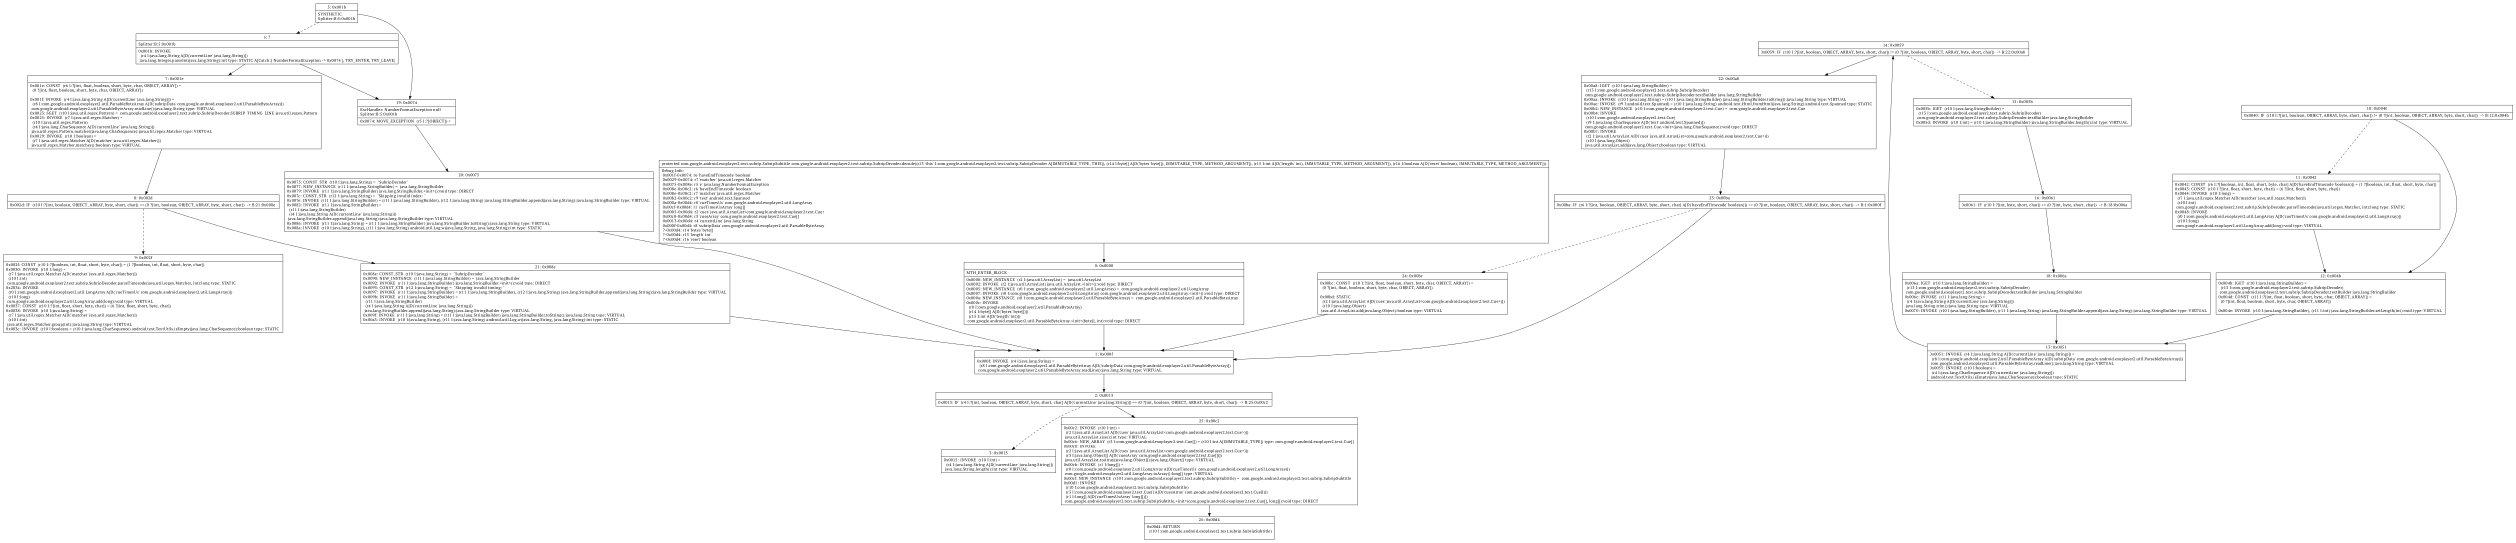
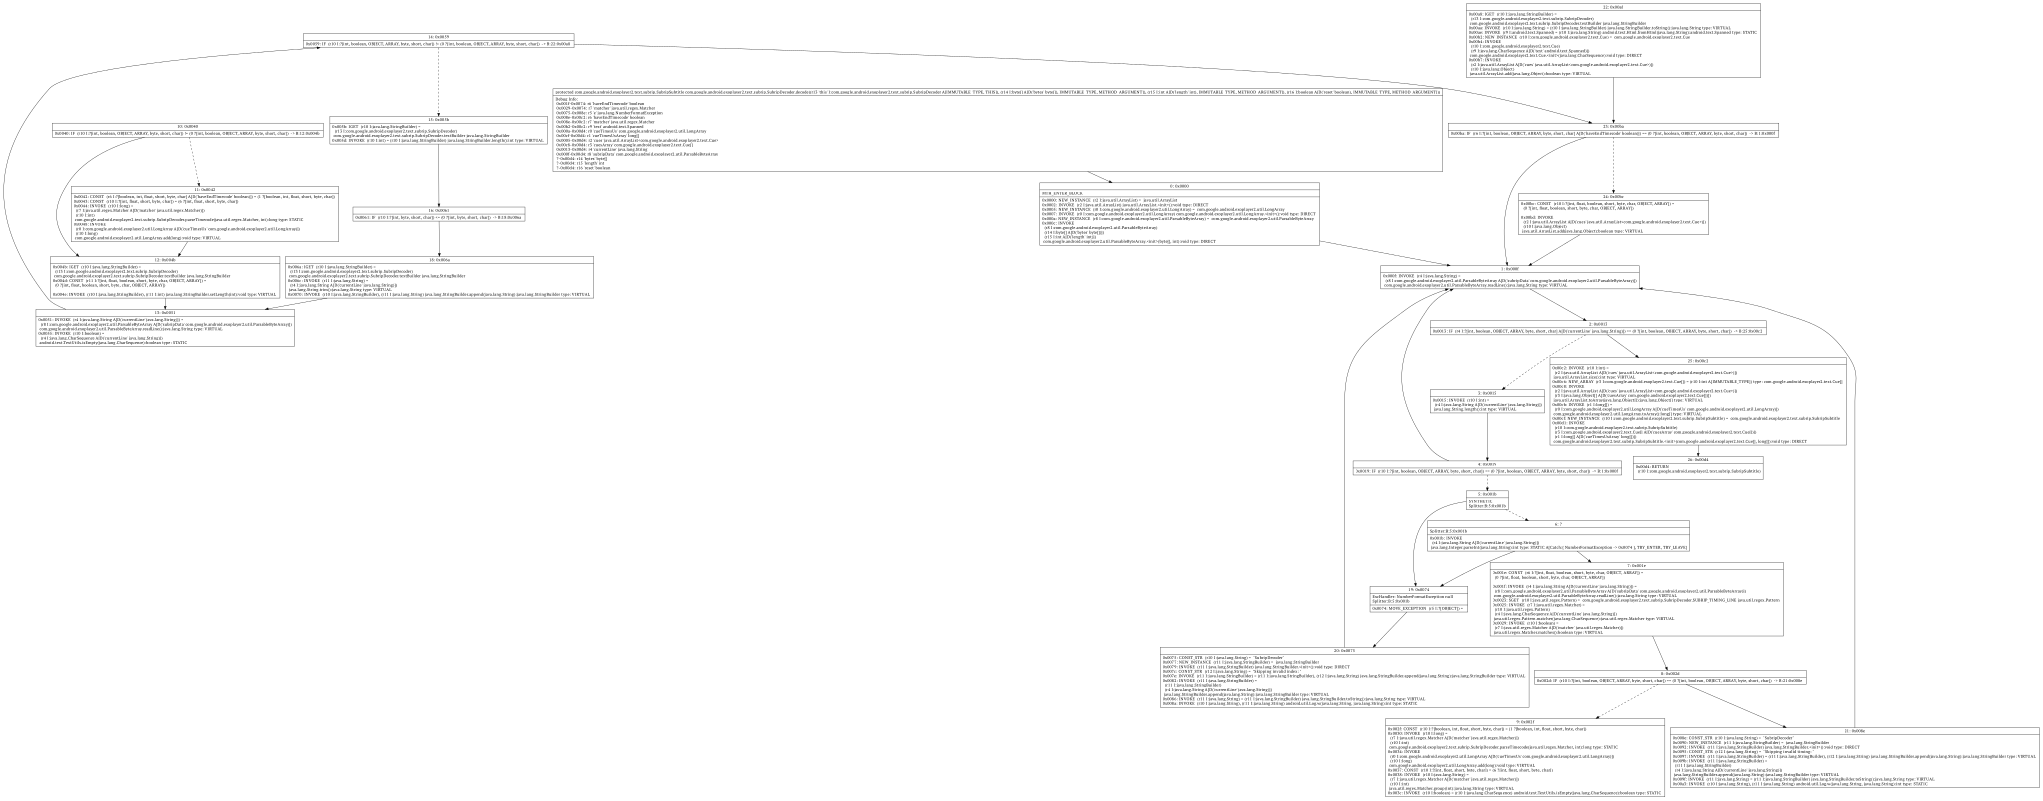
  digraph {
    fontname="PT Serif"
    node [fontname="PT Serif" shape=record]
    edge [fontname="PT Serif"]
    n1 [label="{0\:\ 0x0000|MTH_ENTER_BLOCK\l|0x0000: NEW_INSTANCE  (r2 I:java.util.ArrayList) =  java.util.ArrayList \l0x0002: INVOKE  (r2 I:java.util.ArrayList) java.util.ArrayList.\<init\>():void type: DIRECT \l0x0005: NEW_INSTANCE  (r0 I:com.google.android.exoplayer2.util.LongArray) =  com.google.android.exoplayer2.util.LongArray \l0x0007: INVOKE  (r0 I:com.google.android.exoplayer2.util.LongArray) com.google.android.exoplayer2.util.LongArray.\<init\>():void type: DIRECT \l0x000a: NEW_INSTANCE  (r8 I:com.google.android.exoplayer2.util.ParsableByteArray) =  com.google.android.exoplayer2.util.ParsableByteArray \l0x000c: INVOKE  \l  (r8 I:com.google.android.exoplayer2.util.ParsableByteArray)\l  (r14 I:byte[] A[D('bytes' byte[])])\l  (r15 I:int A[D('length' int)])\l com.google.android.exoplayer2.util.ParsableByteArray.\<init\>(byte[], int):void type: DIRECT \l}"]
    n2 [label="{1\:\ 0x000f|0x000f: INVOKE  (r4 I:java.lang.String) = \l  (r8 I:com.google.android.exoplayer2.util.ParsableByteArray A[D('subripData' com.google.android.exoplayer2.util.ParsableByteArray)])\l com.google.android.exoplayer2.util.ParsableByteArray.readLine():java.lang.String type: VIRTUAL \l}"]
    n3 [label="{2\:\ 0x0013|0x0013: IF  (r4 I:?[int, boolean, OBJECT, ARRAY, byte, short, char] A[D('currentLine' java.lang.String)]) == (0 ?[int, boolean, OBJECT, ARRAY, byte, short, char])  \-\> B:25:0x00c2 \l}"]
    n4 [label="{3\:\ 0x0015|0x0015: INVOKE  (r10 I:int) = \l  (r4 I:java.lang.String A[D('currentLine' java.lang.String)])\l java.lang.String.length():int type: VIRTUAL \l}"]
    n5 [label="{25\:\ 0x00c2|0x00c2: INVOKE  (r10 I:int) = \l  (r2 I:java.util.ArrayList A[D('cues' java.util.ArrayList\<com.google.android.exoplayer2.text.Cue\>)])\l java.util.ArrayList.size():int type: VIRTUAL \l0x00c6: NEW_ARRAY  (r3 I:com.google.android.exoplayer2.text.Cue[]) = (r10 I:int A[IMMUTABLE_TYPE]) type: com.google.android.exoplayer2.text.Cue[] \l0x00c8: INVOKE  \l  (r2 I:java.util.ArrayList A[D('cues' java.util.ArrayList\<com.google.android.exoplayer2.text.Cue\>)])\l  (r3 I:java.lang.Object[] A[D('cuesArray' com.google.android.exoplayer2.text.Cue[])])\l java.util.ArrayList.toArray(java.lang.Object[]):java.lang.Object[] type: VIRTUAL \l0x00cb: INVOKE  (r1 I:long[]) = \l  (r0 I:com.google.android.exoplayer2.util.LongArray A[D('cueTimesUs' com.google.android.exoplayer2.util.LongArray)])\l com.google.android.exoplayer2.util.LongArray.toArray():long[] type: VIRTUAL \l0x00cf: NEW_INSTANCE  (r10 I:com.google.android.exoplayer2.text.subrip.SubripSubtitle) =  com.google.android.exoplayer2.text.subrip.SubripSubtitle \l0x00d1: INVOKE  \l  (r10 I:com.google.android.exoplayer2.text.subrip.SubripSubtitle)\l  (r3 I:com.google.android.exoplayer2.text.Cue[] A[D('cuesArray' com.google.android.exoplayer2.text.Cue[])])\l  (r1 I:long[] A[D('cueTimesUsArray' long[])])\l com.google.android.exoplayer2.text.subrip.SubripSubtitle.\<init\>(com.google.android.exoplayer2.text.Cue[], long[]):void type: DIRECT \l}"]
+   n6 [label="{4\:\ 0x0019|0x0019: IF  (r10 I:?[int, boolean, OBJECT, ARRAY, byte, short, char]) == (0 ?[int, boolean, OBJECT, ARRAY, byte, short, char])  \-\> B:1:0x000f \l}"]
    n7 [label="{26\:\ 0x00d4|0x00d4: RETURN  \l  (r10 I:com.google.android.exoplayer2.text.subrip.SubripSubtitle)\l \l}"]
    n8 [label="{5\:\ 0x001b|SYNTHETIC\lSplitter:B:5:0x001b\l}"]
    n9 [label="{6\:\ ?|Splitter:B:5:0x001b\l|0x001b: INVOKE  \l  (r4 I:java.lang.String A[D('currentLine' java.lang.String)])\l java.lang.Integer.parseInt(java.lang.String):int type: STATIC A[Catch:\{ NumberFormatException \-\> 0x0074 \}, TRY_ENTER, TRY_LEAVE]\l}"]
    n10 [label="{19\:\ 0x0074|ExcHandler: NumberFormatException null\lSplitter:B:5:0x001b\l|0x0074: MOVE_EXCEPTION  (r5 I:?[OBJECT]) =  \l}"]
    n11 [label="{7\:\ 0x001e|0x001e: CONST  (r6 I:?[int, float, boolean, short, byte, char, OBJECT, ARRAY]) = \l  (0 ?[int, float, boolean, short, byte, char, OBJECT, ARRAY])\l \l0x001f: INVOKE  (r4 I:java.lang.String A[D('currentLine' java.lang.String)]) = \l  (r8 I:com.google.android.exoplayer2.util.ParsableByteArray A[D('subripData' com.google.android.exoplayer2.util.ParsableByteArray)])\l com.google.android.exoplayer2.util.ParsableByteArray.readLine():java.lang.String type: VIRTUAL \l0x0023: SGET  (r10 I:java.util.regex.Pattern) =  com.google.android.exoplayer2.text.subrip.SubripDecoder.SUBRIP_TIMING_LINE java.util.regex.Pattern \l0x0025: INVOKE  (r7 I:java.util.regex.Matcher) = \l  (r10 I:java.util.regex.Pattern)\l  (r4 I:java.lang.CharSequence A[D('currentLine' java.lang.String)])\l java.util.regex.Pattern.matcher(java.lang.CharSequence):java.util.regex.Matcher type: VIRTUAL \l0x0029: INVOKE  (r10 I:boolean) = \l  (r7 I:java.util.regex.Matcher A[D('matcher' java.util.regex.Matcher)])\l java.util.regex.Matcher.matches():boolean type: VIRTUAL \l}"]
    n12 [label="{20\:\ 0x0075|0x0075: CONST_STR  (r10 I:java.lang.String) =  \"SubripDecoder\" \l0x0077: NEW_INSTANCE  (r11 I:java.lang.StringBuilder) =  java.lang.StringBuilder \l0x0079: INVOKE  (r11 I:java.lang.StringBuilder) java.lang.StringBuilder.\<init\>():void type: DIRECT \l0x007c: CONST_STR  (r12 I:java.lang.String) =  \"Skipping invalid index: \" \l0x007e: INVOKE  (r11 I:java.lang.StringBuilder) = (r11 I:java.lang.StringBuilder), (r12 I:java.lang.String) java.lang.StringBuilder.append(java.lang.String):java.lang.StringBuilder type: VIRTUAL \l0x0082: INVOKE  (r11 I:java.lang.StringBuilder) = \l  (r11 I:java.lang.StringBuilder)\l  (r4 I:java.lang.String A[D('currentLine' java.lang.String)])\l java.lang.StringBuilder.append(java.lang.String):java.lang.StringBuilder type: VIRTUAL \l0x0086: INVOKE  (r11 I:java.lang.String) = (r11 I:java.lang.StringBuilder) java.lang.StringBuilder.toString():java.lang.String type: VIRTUAL \l0x008a: INVOKE  (r10 I:java.lang.String), (r11 I:java.lang.String) android.util.Log.w(java.lang.String, java.lang.String):int type: STATIC \l}"]
    n13 [label="{8\:\ 0x002d|0x002d: IF  (r10 I:?[int, boolean, OBJECT, ARRAY, byte, short, char]) == (0 ?[int, boolean, OBJECT, ARRAY, byte, short, char])  \-\> B:21:0x008e \l}"]
-   n14 [label="{9\:\ 0x002f|0x002f: CONST  (r10 I:?[boolean, int, float, short, byte, char]) = (1 ?[boolean, int, float, short, byte, char]) \l0x0030: INVOKE  (r10 I:long) = \l  (r7 I:java.util.regex.Matcher A[D('matcher' java.util.regex.Matcher)])\l  (r10 I:int)\l com.google.android.exoplayer2.text.subrip.SubripDecoder.parseTimecode(java.util.regex.Matcher, int):long type: STATIC \l0x2034: INVOKE  \l  (r0 I:com.google.android.exoplayer2.util.LongArray A[D('cueTimesUs' com.google.android.exoplayer2.util.LongArray)])\l  (r10 I:long)\l com.google.android.exoplayer2.util.LongArray.add(long):void type: VIRTUAL \l0x0037: CONST  (r10 I:?[int, float, short, byte, char]) = (6 ?[int, float, short, byte, char]) \l0x0038: INVOKE  (r10 I:java.lang.String) = \l  (r7 I:java.util.regex.Matcher A[D('matcher' java.util.regex.Matcher)])\l  (r10 I:int)\l java.util.regex.Matcher.group(int):java.lang.String type: VIRTUAL \l0x003c: INVOKE  (r10 I:boolean) = (r10 I:java.lang.CharSequence) android.text.TextUtils.isEmpty(java.lang.CharSequence):boolean type: STATIC \l}"]
+   n14 [label="{9\:\ 0x002f|0x002f: CONST  (r10 I:?[boolean, int, float, short, byte, char]) = (1 ?[boolean, int, float, short, byte, char]) \l0x0030: INVOKE  (r10 I:long) = \l  (r7 I:java.util.regex.Matcher A[D('matcher' java.util.regex.Matcher)])\l  (r10 I:int)\l com.google.android.exoplayer2.text.subrip.SubripDecoder.parseTimecode(java.util.regex.Matcher, int):long type: STATIC \l0x0034: INVOKE  \l  (r0 I:com.google.android.exoplayer2.util.LongArray A[D('cueTimesUs' com.google.android.exoplayer2.util.LongArray)])\l  (r10 I:long)\l com.google.android.exoplayer2.util.LongArray.add(long):void type: VIRTUAL \l0x0037: CONST  (r10 I:?[int, float, short, byte, char]) = (6 ?[int, float, short, byte, char]) \l0x0038: INVOKE  (r10 I:java.lang.String) = \l  (r7 I:java.util.regex.Matcher A[D('matcher' java.util.regex.Matcher)])\l  (r10 I:int)\l java.util.regex.Matcher.group(int):java.lang.String type: VIRTUAL \l0x003c: INVOKE  (r10 I:boolean) = (r10 I:java.lang.CharSequence) android.text.TextUtils.isEmpty(java.lang.CharSequence):boolean type: STATIC \l}"]
    n15 [label="{21\:\ 0x008e|0x008e: CONST_STR  (r10 I:java.lang.String) =  \"SubripDecoder\" \l0x0090: NEW_INSTANCE  (r11 I:java.lang.StringBuilder) =  java.lang.StringBuilder \l0x0092: INVOKE  (r11 I:java.lang.StringBuilder) java.lang.StringBuilder.\<init\>():void type: DIRECT \l0x0095: CONST_STR  (r12 I:java.lang.String) =  \"Skipping invalid timing: \" \l0x0097: INVOKE  (r11 I:java.lang.StringBuilder) = (r11 I:java.lang.StringBuilder), (r12 I:java.lang.String) java.lang.StringBuilder.append(java.lang.String):java.lang.StringBuilder type: VIRTUAL \l0x009b: INVOKE  (r11 I:java.lang.StringBuilder) = \l  (r11 I:java.lang.StringBuilder)\l  (r4 I:java.lang.String A[D('currentLine' java.lang.String)])\l java.lang.StringBuilder.append(java.lang.String):java.lang.StringBuilder type: VIRTUAL \l0x009f: INVOKE  (r11 I:java.lang.String) = (r11 I:java.lang.StringBuilder) java.lang.StringBuilder.toString():java.lang.String type: VIRTUAL \l0x00a3: INVOKE  (r10 I:java.lang.String), (r11 I:java.lang.String) android.util.Log.w(java.lang.String, java.lang.String):int type: STATIC \l}"]
    n16 [label="{10\:\ 0x0040|0x0040: IF  (r10 I:?[int, boolean, OBJECT, ARRAY, byte, short, char]) != (0 ?[int, boolean, OBJECT, ARRAY, byte, short, char])  \-\> B:12:0x004b \l}"]
    n17 [label="{11\:\ 0x0042|0x0042: CONST  (r6 I:?[boolean, int, float, short, byte, char] A[D('haveEndTimecode' boolean)]) = (1 ?[boolean, int, float, short, byte, char]) \l0x0043: CONST  (r10 I:?[int, float, short, byte, char]) = (6 ?[int, float, short, byte, char]) \l0x0044: INVOKE  (r10 I:long) = \l  (r7 I:java.util.regex.Matcher A[D('matcher' java.util.regex.Matcher)])\l  (r10 I:int)\l com.google.android.exoplayer2.text.subrip.SubripDecoder.parseTimecode(java.util.regex.Matcher, int):long type: STATIC \l0x0048: INVOKE  \l  (r0 I:com.google.android.exoplayer2.util.LongArray A[D('cueTimesUs' com.google.android.exoplayer2.util.LongArray)])\l  (r10 I:long)\l com.google.android.exoplayer2.util.LongArray.add(long):void type: VIRTUAL \l}"]
    n18 [label="{12\:\ 0x004b|0x004b: IGET  (r10 I:java.lang.StringBuilder) = \l  (r13 I:com.google.android.exoplayer2.text.subrip.SubripDecoder)\l com.google.android.exoplayer2.text.subrip.SubripDecoder.textBuilder java.lang.StringBuilder \l0x004d: CONST  (r11 I:?[int, float, boolean, short, byte, char, OBJECT, ARRAY]) = \l  (0 ?[int, float, boolean, short, byte, char, OBJECT, ARRAY])\l \l0x004e: INVOKE  (r10 I:java.lang.StringBuilder), (r11 I:int) java.lang.StringBuilder.setLength(int):void type: VIRTUAL \l}"]
    n19 [label="{13\:\ 0x0051|0x0051: INVOKE  (r4 I:java.lang.String A[D('currentLine' java.lang.String)]) = \l  (r8 I:com.google.android.exoplayer2.util.ParsableByteArray A[D('subripData' com.google.android.exoplayer2.util.ParsableByteArray)])\l com.google.android.exoplayer2.util.ParsableByteArray.readLine():java.lang.String type: VIRTUAL \l0x0055: INVOKE  (r10 I:boolean) = \l  (r4 I:java.lang.CharSequence A[D('currentLine' java.lang.String)])\l android.text.TextUtils.isEmpty(java.lang.CharSequence):boolean type: STATIC \l}"]
    n20 [label="{14\:\ 0x0059|0x0059: IF  (r10 I:?[int, boolean, OBJECT, ARRAY, byte, short, char]) != (0 ?[int, boolean, OBJECT, ARRAY, byte, short, char])  \-\> B:22:0x00a8 \l}"]
    n21 [label="{15\:\ 0x005b|0x005b: IGET  (r10 I:java.lang.StringBuilder) = \l  (r13 I:com.google.android.exoplayer2.text.subrip.SubripDecoder)\l com.google.android.exoplayer2.text.subrip.SubripDecoder.textBuilder java.lang.StringBuilder \l0x005d: INVOKE  (r10 I:int) = (r10 I:java.lang.StringBuilder) java.lang.StringBuilder.length():int type: VIRTUAL \l}"]
    n22 [label="{22\:\ 0x00a8|0x00a8: IGET  (r10 I:java.lang.StringBuilder) = \l  (r13 I:com.google.android.exoplayer2.text.subrip.SubripDecoder)\l com.google.android.exoplayer2.text.subrip.SubripDecoder.textBuilder java.lang.StringBuilder \l0x00aa: INVOKE  (r10 I:java.lang.String) = (r10 I:java.lang.StringBuilder) java.lang.StringBuilder.toString():java.lang.String type: VIRTUAL \l0x00ae: INVOKE  (r9 I:android.text.Spanned) = (r10 I:java.lang.String) android.text.Html.fromHtml(java.lang.String):android.text.Spanned type: STATIC \l0x00b2: NEW_INSTANCE  (r10 I:com.google.android.exoplayer2.text.Cue) =  com.google.android.exoplayer2.text.Cue \l0x00b4: INVOKE  \l  (r10 I:com.google.android.exoplayer2.text.Cue)\l  (r9 I:java.lang.CharSequence A[D('text' android.text.Spanned)])\l com.google.android.exoplayer2.text.Cue.\<init\>(java.lang.CharSequence):void type: DIRECT \l0x00b7: INVOKE  \l  (r2 I:java.util.ArrayList A[D('cues' java.util.ArrayList\<com.google.android.exoplayer2.text.Cue\>)])\l  (r10 I:java.lang.Object)\l java.util.ArrayList.add(java.lang.Object):boolean type: VIRTUAL \l}"]
    n23 [label="{16\:\ 0x0061|0x0061: IF  (r10 I:?[int, byte, short, char]) \<= (0 ?[int, byte, short, char])  \-\> B:18:0x006a \l}"]
    n24 [label="{23\:\ 0x00ba|0x00ba: IF  (r6 I:?[int, boolean, OBJECT, ARRAY, byte, short, char] A[D('haveEndTimecode' boolean)]) == (0 ?[int, boolean, OBJECT, ARRAY, byte, short, char])  \-\> B:1:0x000f \l}"]
    n25 [label="{18\:\ 0x006a|0x006a: IGET  (r10 I:java.lang.StringBuilder) = \l  (r13 I:com.google.android.exoplayer2.text.subrip.SubripDecoder)\l com.google.android.exoplayer2.text.subrip.SubripDecoder.textBuilder java.lang.StringBuilder \l0x006c: INVOKE  (r11 I:java.lang.String) = \l  (r4 I:java.lang.String A[D('currentLine' java.lang.String)])\l java.lang.String.trim():java.lang.String type: VIRTUAL \l0x0070: INVOKE  (r10 I:java.lang.StringBuilder), (r11 I:java.lang.String) java.lang.StringBuilder.append(java.lang.String):java.lang.StringBuilder type: VIRTUAL \l}"]
-   n26 [label="{24\:\ 0x00bc|0x00bc: CONST  (r10 I:?[int, float, boolean, short, byte, char, OBJECT, ARRAY]) = \l  (0 ?[int, float, boolean, short, byte, char, OBJECT, ARRAY])\l \l0x00bd: STATIC  \l  (r2 I:java.util.ArrayList A[D('cues' java.util.ArrayList\<com.google.android.exoplayer2.text.Cue\>)])\l  (r10 I:java.lang.Object)\l java.util.ArrayList.add(java.lang.Object):boolean type: VIRTUAL \l}"]
+   n26 [label="{24\:\ 0x00bc|0x00bc: CONST  (r10 I:?[int, float, boolean, short, byte, char, OBJECT, ARRAY]) = \l  (0 ?[int, float, boolean, short, byte, char, OBJECT, ARRAY])\l \l0x00bd: INVOKE  \l  (r2 I:java.util.ArrayList A[D('cues' java.util.ArrayList\<com.google.android.exoplayer2.text.Cue\>)])\l  (r10 I:java.lang.Object)\l java.util.ArrayList.add(java.lang.Object):boolean type: VIRTUAL \l}"]
    n27 [label="{protected com.google.android.exoplayer2.text.subrip.SubripSubtitle com.google.android.exoplayer2.text.subrip.SubripDecoder.decode((r13 'this' I:com.google.android.exoplayer2.text.subrip.SubripDecoder A[IMMUTABLE_TYPE, THIS]), (r14 I:byte[] A[D('bytes' byte[]), IMMUTABLE_TYPE, METHOD_ARGUMENT]), (r15 I:int A[D('length' int), IMMUTABLE_TYPE, METHOD_ARGUMENT]), (r16 I:boolean A[D('reset' boolean), IMMUTABLE_TYPE, METHOD_ARGUMENT]))  | Debug Info:\l  0x001f\-0x0074: r6 'haveEndTimecode' boolean\l  0x0029\-0x0074: r7 'matcher' java.util.regex.Matcher\l  0x0075\-0x008e: r5 'e' java.lang.NumberFormatException\l  0x008e\-0x00c2: r6 'haveEndTimecode' boolean\l  0x008e\-0x00c2: r7 'matcher' java.util.regex.Matcher\l  0x00b2\-0x00c2: r9 'text' android.text.Spanned\l  0x000a\-0x00d4: r0 'cueTimesUs' com.google.android.exoplayer2.util.LongArray\l  0x00cf\-0x00d4: r1 'cueTimesUsArray' long[]\l  0x0005\-0x00d4: r2 'cues' java.util.ArrayList\<com.google.android.exoplayer2.text.Cue\>\l  0x00c8\-0x00d4: r3 'cuesArray' com.google.android.exoplayer2.text.Cue[]\l  0x0013\-0x00d4: r4 'currentLine' java.lang.String\l  0x000f\-0x00d4: r8 'subripData' com.google.android.exoplayer2.util.ParsableByteArray\l  ?\-0x00d4: r14 'bytes' byte[]\l  ?\-0x00d4: r15 'length' int\l  ?\-0x00d4: r16 'reset' boolean\l}"]
    n1 -> n2
    n2 -> n3
    n3 -> n4 [style=dashed]
    n3 -> n5
+   n4 -> n6
    n5 -> n7
+   n6 -> n2
+   n6 -> n8 [style=dashed]
    n8 -> n9 [style=dashed]
    n8 -> n10
    n9 -> n10
    n9 -> n11
    n10 -> n12
    n11 -> n13
    n12 -> n2
    n13 -> n14 [style=dashed]
    n13 -> n15
    n15 -> n2
    n16 -> n17 [style=dashed]
    n16 -> n18
    n17 -> n18
    n18 -> n19
    n19 -> n20
    n20 -> n21 [style=dashed]
-   n20 -> n22
+   n20 -> n24
    n21 -> n23
    n22 -> n24
    n23 -> n25
    n24 -> n2
    n24 -> n26 [style=dashed]
    n25 -> n19
    n26 -> n2
    n27 -> n1
  }
